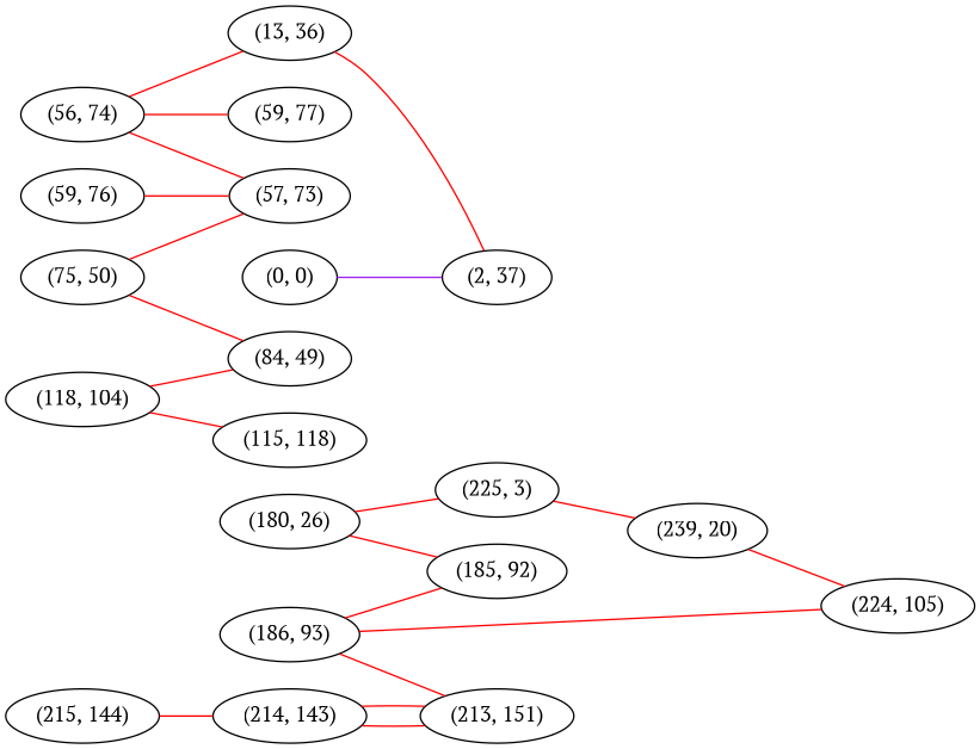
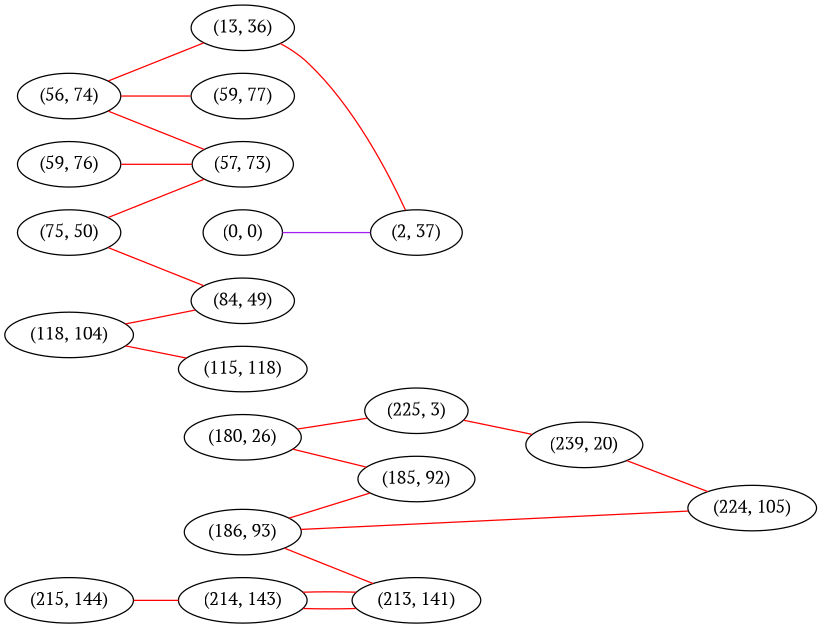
  graph {
    fontname="PT Serif"
    rankdir=LR
    node [fontname="PT Serif"]
    edge [color=red fontname="PT Serif" weight=1]
    "(180, 26)"
    "(225, 3)"
    "(185, 92)"
    "(239, 20)"
    "(224, 105)"
    "(215, 144)"
    "(214, 143)"
-   "(213, 141)" [label="(213, 151)"]
+   "(213, 141)"
    "(56, 74)"
    "(13, 36)"
    "(59, 77)"
    "(57, 73)"
    "(2, 37)"
    "(118, 104)"
    "(115, 118)"
    "(84, 49)"
    "(59, 76)"
    "(75, 50)"
    "(186, 93)"
    "(0, 0)"
    "(180, 26)" -- "(225, 3)"
    "(180, 26)" -- "(185, 92)"
    "(225, 3)" -- "(239, 20)"
    "(239, 20)" -- "(224, 105)"
    "(215, 144)" -- "(214, 143)"
    "(214, 143)" -- "(213, 141)"
    "(214, 143)" -- "(213, 141)"
    "(56, 74)" -- "(13, 36)"
    "(56, 74)" -- "(59, 77)"
    "(56, 74)" -- "(57, 73)"
    "(13, 36)" -- "(2, 37)"
    "(118, 104)" -- "(115, 118)"
    "(118, 104)" -- "(84, 49)"
    "(59, 76)" -- "(57, 73)"
    "(75, 50)" -- "(57, 73)"
    "(75, 50)" -- "(84, 49)"
    "(186, 93)" -- "(185, 92)"
    "(186, 93)" -- "(224, 105)"
    "(186, 93)" -- "(213, 141)"
    "(0, 0)" -- "(2, 37)" [color=purple weight=4]
  }
